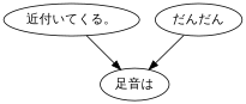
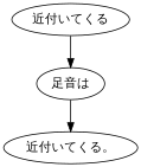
  digraph {
    fontname="Liberation Serif"
    node [fontname="Liberation Serif"]
    edge [fontname="Liberation Serif"]
    n1 [label="足音は"]
    n2 [label="近付いてくる。"]
-   n3 [label="だんだん"]
-   n2 -> n1
+   n3 [label="近付いてくる"]
+   n1 -> n2
    n3 -> n1
  }
